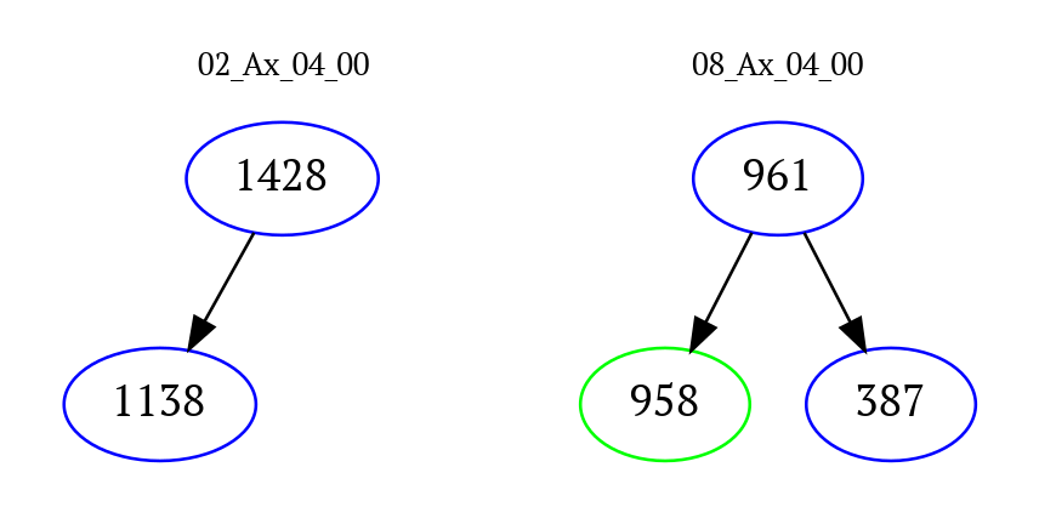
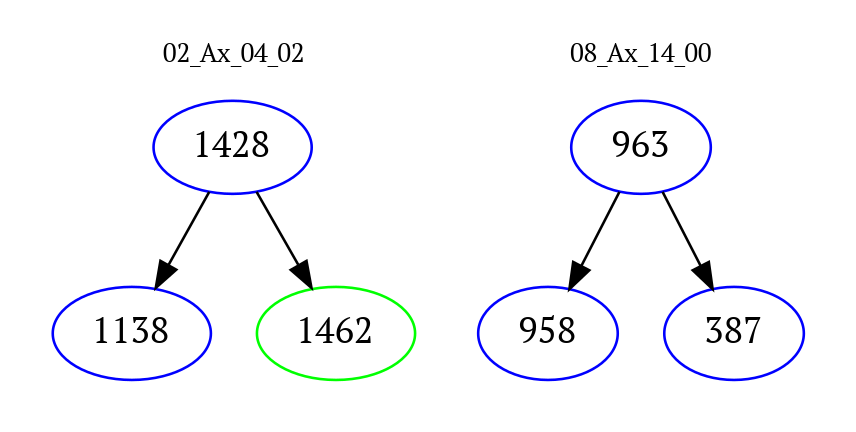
  digraph {
    fontname="PT Serif"
    node [color=blue fontname="PT Serif"]
    edge [color=black fontname="PT Serif"]
    n1 [label=1428]
    n2 [label=1138]
-   n4 [label=961]
-   n5 [color=green label=958]
+   n3 [color=green label=1462]
+   n4 [label=963]
+   n5 [label=958]
    n6 [label=387]
    subgraph cluster_1 {
      color=white
      fontsize=10
-     label="02_Ax_04_00"
+     label="02_Ax_04_02"
      n1
      n2
+     n3
    }
    subgraph cluster_2 {
      color=white
      fontsize=10
-     label="08_Ax_04_00"
+     label="08_Ax_14_00"
      n4
      n5
      n6
    }
    n1 -> n2
+   n1 -> n3
    n4 -> n5
    n4 -> n6
  }
